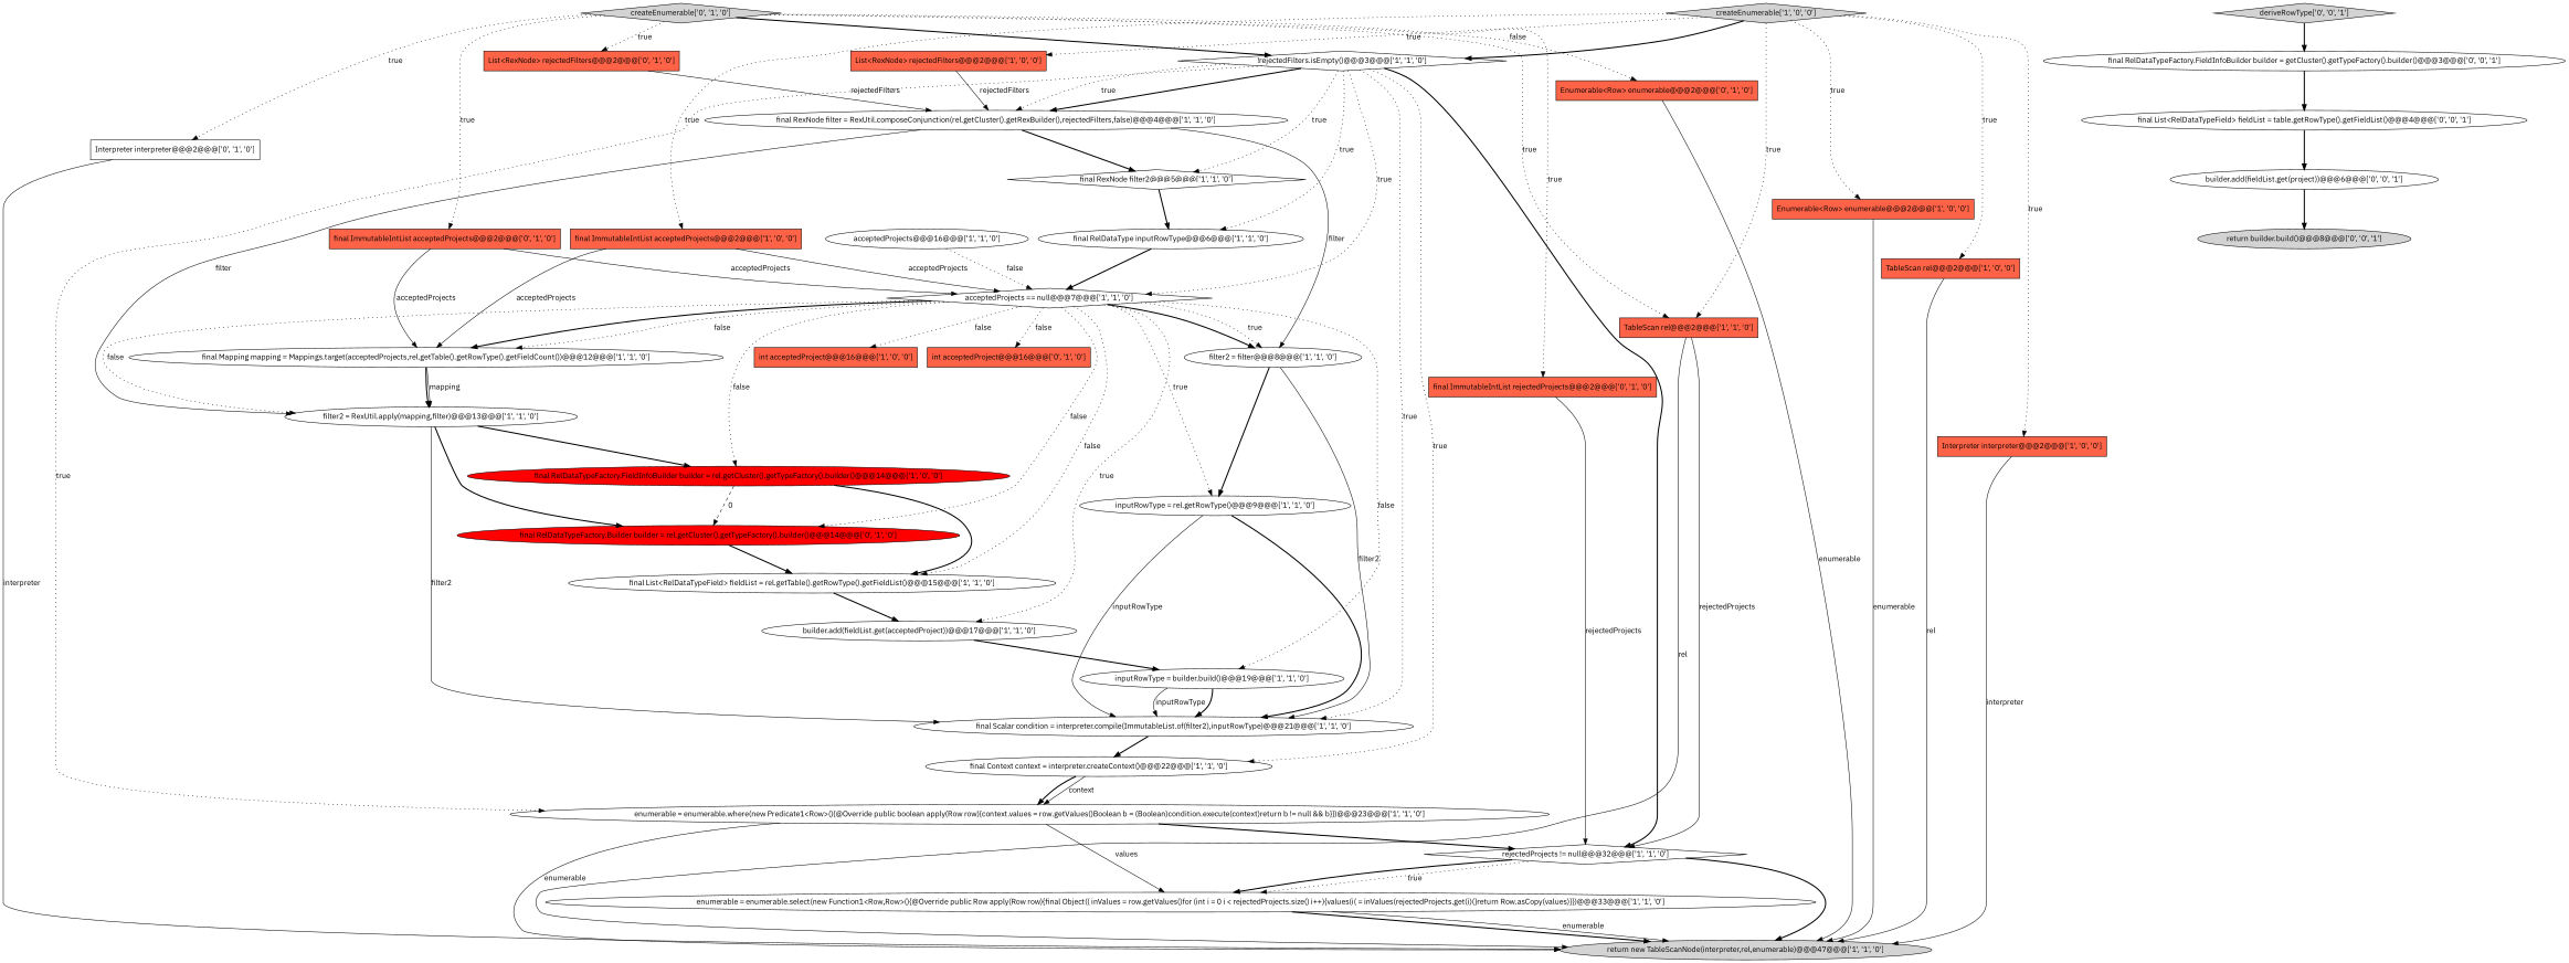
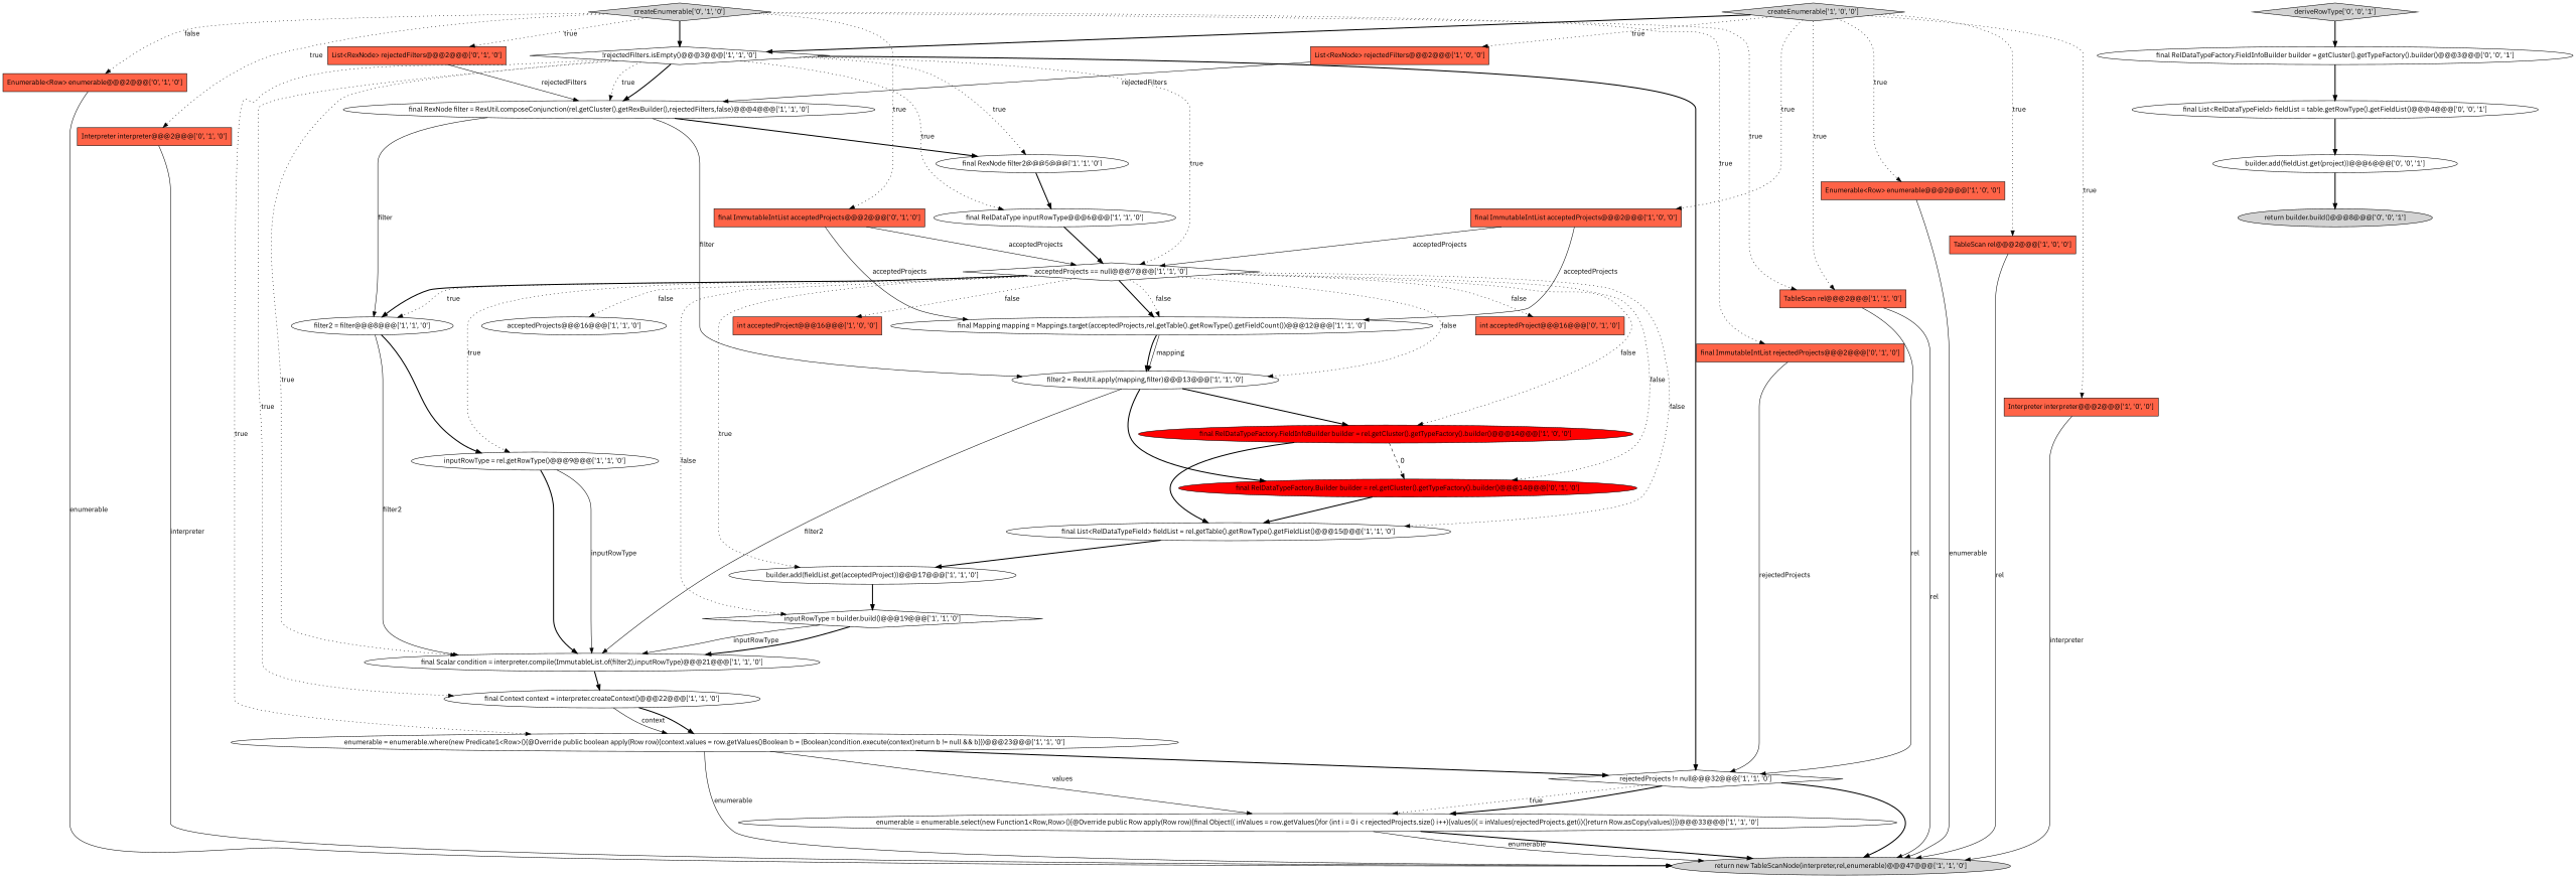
  digraph {
    fontname="IBM Plex Sans"
    node [fillcolor=white fontname="IBM Plex Sans" shape=ellipse style=filled]
    edge [fontname="IBM Plex Sans" style=dotted]
    n1 [label="inputRowType = rel.getRowType()@@@9@@@['1', '1', '0']"]
    n2 [label="final Scalar condition = interpreter.compile(ImmutableList.of(filter2),inputRowType)@@@21@@@['1', '1', '0']"]
    n3 [label="final Context context = interpreter.createContext()@@@22@@@['1', '1', '0']"]
    n4 [label="acceptedProjects@@@16@@@['1', '1', '0']"]
    n5 [fillcolor=tomato label="Enumerable<Row> enumerable@@@2@@@['0', '1', '0']" shape=box]
    n6 [fillcolor=lightgray label="return new TableScanNode(interpreter,rel,enumerable)@@@47@@@['1', '1', '0']"]
    n7 [label="final RexNode filter = RexUtil.composeConjunction(rel.getCluster().getRexBuilder(),rejectedFilters,false)@@@4@@@['1', '1', '0']"]
    n8 [label="filter2 = RexUtil.apply(mapping,filter)@@@13@@@['1', '1', '0']"]
-   n9 [label="final RexNode filter2@@@5@@@['1', '1', '0']" shape=diamond]
+   n9 [label="final RexNode filter2@@@5@@@['1', '1', '0']"]
    n10 [label="filter2 = filter@@@8@@@['1', '1', '0']"]
    n11 [fillcolor=red label="final RelDataTypeFactory.FieldInfoBuilder builder = rel.getCluster().getTypeFactory().builder()@@@14@@@['1', '0', '0']"]
    n12 [fillcolor=red label="final RelDataTypeFactory.Builder builder = rel.getCluster().getTypeFactory().builder()@@@14@@@['0', '1', '0']"]
    n13 [label="final RelDataType inputRowType@@@6@@@['1', '1', '0']"]
    n14 [label="rejectedProjects != null@@@32@@@['1', '1', '0']" shape=diamond]
    n15 [label="enumerable = enumerable.select(new Function1<Row,Row>(){@Override public Row apply(Row row){final Object(( inValues = row.getValues()for (int i = 0 i < rejectedProjects.size() i++){values(i( = inValues(rejectedProjects.get(i)(}return Row.asCopy(values)}})@@@33@@@['1', '1', '0']"]
    n16 [label="acceptedProjects == null@@@7@@@['1', '1', '0']" shape=diamond]
    n17 [fillcolor=tomato label="int acceptedProject@@@16@@@['1', '0', '0']" shape=box]
    n18 [label="final Mapping mapping = Mappings.target(acceptedProjects,rel.getTable().getRowType().getFieldCount())@@@12@@@['1', '1', '0']"]
    n19 [label="builder.add(fieldList.get(acceptedProject))@@@17@@@['1', '1', '0']"]
    n20 [label="final List<RelDataTypeField> fieldList = rel.getTable().getRowType().getFieldList()@@@15@@@['1', '1', '0']"]
    n21 [fillcolor=tomato label="int acceptedProject@@@16@@@['0', '1', '0']" shape=box]
-   n22 [label="inputRowType = builder.build()@@@19@@@['1', '1', '0']"]
+   n22 [label="inputRowType = builder.build()@@@19@@@['1', '1', '0']" shape=diamond]
    n23 [fillcolor=tomato label="Enumerable<Row> enumerable@@@2@@@['1', '0', '0']" shape=box]
    n24 [fillcolor=lightgray label="return builder.build()@@@8@@@['0', '0', '1']"]
    n25 [label="final RelDataTypeFactory.FieldInfoBuilder builder = getCluster().getTypeFactory().builder()@@@3@@@['0', '0', '1']"]
    n26 [label="final List<RelDataTypeField> fieldList = table.getRowType().getFieldList()@@@4@@@['0', '0', '1']"]
    n27 [label="builder.add(fieldList.get(project))@@@6@@@['0', '0', '1']"]
    n28 [label="enumerable = enumerable.where(new Predicate1<Row>(){@Override public boolean apply(Row row){context.values = row.getValues()Boolean b = (Boolean)condition.execute(context)return b != null && b}})@@@23@@@['1', '1', '0']"]
-   n29 [label="Interpreter interpreter@@@2@@@['0', '1', '0']" shape=box]
+   n29 [fillcolor=tomato label="Interpreter interpreter@@@2@@@['0', '1', '0']" shape=box]
    n30 [label="!rejectedFilters.isEmpty()@@@3@@@['1', '1', '0']" shape=diamond]
    n31 [fillcolor=tomato label="List<RexNode> rejectedFilters@@@2@@@['1', '0', '0']" shape=box]
    n32 [fillcolor=tomato label="TableScan rel@@@2@@@['1', '0', '0']" shape=box]
    n33 [fillcolor=lightgray label="createEnumerable['0', '1', '0']" shape=diamond]
    n34 [fillcolor=tomato label="final ImmutableIntList acceptedProjects@@@2@@@['0', '1', '0']" shape=box]
    n35 [fillcolor=tomato label="List<RexNode> rejectedFilters@@@2@@@['0', '1', '0']" shape=box]
    n36 [fillcolor=tomato label="final ImmutableIntList rejectedProjects@@@2@@@['0', '1', '0']" shape=box]
    n37 [fillcolor=tomato label="TableScan rel@@@2@@@['1', '1', '0']" shape=box]
    n38 [fillcolor=tomato label="Interpreter interpreter@@@2@@@['1', '0', '0']" shape=box]
    n39 [fillcolor=lightgray label="createEnumerable['1', '0', '0']" shape=diamond]
    n40 [fillcolor=tomato label="final ImmutableIntList acceptedProjects@@@2@@@['1', '0', '0']" shape=box]
    n41 [fillcolor=lightgray label="deriveRowType['0', '0', '1']" shape=diamond]
    n1 -> n2 [style=bold]
    n1 -> n2 [label=inputRowType style=solid]
    n2 -> n3 [style=bold]
    n3 -> n28 [label=context style=solid]
    n3 -> n28 [style=bold]
    n5 -> n6 [label=enumerable style=solid]
    n7 -> n8 [label=filter style=solid]
    n7 -> n9 [style=bold]
    n7 -> n10 [label=filter style=solid]
    n8 -> n2 [label=filter2 style=solid]
    n8 -> n11 [style=bold]
    n8 -> n12 [style=bold]
    n9 -> n13 [style=bold]
    n10 -> n1 [style=bold]
    n10 -> n2 [label=filter2 style=solid]
    n11 -> n12 [label=0 style=dashed]
    n11 -> n20 [style=bold]
    n12 -> n20 [style=bold]
    n13 -> n16 [style=bold]
    n14 -> n6 [style=bold]
    n14 -> n15 [label=true]
    n14 -> n15 [style=bold]
    n15 -> n6 [style=bold]
    n15 -> n6 [label=enumerable style=solid]
    n16 -> n1 [label=true]
-   n4 -> n16 [label=false]
+   n16 -> n4 [label=false]
    n16 -> n8 [label=false]
    n16 -> n10 [style=bold]
    n16 -> n10 [label=true]
    n16 -> n11 [label=false]
    n16 -> n12 [label=false]
    n16 -> n17 [label=false]
    n16 -> n18 [style=bold]
    n16 -> n18 [label=false]
    n16 -> n19 [label=true]
    n16 -> n20 [label=false]
    n16 -> n21 [label=false]
    n16 -> n22 [label=false]
    n18 -> n8 [style=bold]
    n18 -> n8 [label=mapping style=solid]
    n19 -> n22 [style=bold]
    n20 -> n19 [style=bold]
    n22 -> n2 [style=bold]
    n22 -> n2 [label=inputRowType style=solid]
    n23 -> n6 [label=enumerable style=solid]
    n25 -> n26 [style=bold]
    n26 -> n27 [style=bold]
    n27 -> n24 [style=bold]
    n28 -> n6 [label=enumerable style=solid]
    n28 -> n14 [style=bold]
    n28 -> n15 [label=values style=solid]
    n29 -> n6 [label=interpreter style=solid]
    n30 -> n2 [label=true]
    n30 -> n3 [label=true]
    n30 -> n7 [style=bold]
    n30 -> n7 [label=true]
    n30 -> n9 [label=true]
    n30 -> n13 [label=true]
    n30 -> n14 [style=bold]
    n30 -> n16 [label=true]
    n30 -> n28 [label=true]
    n31 -> n7 [label=rejectedFilters style=solid]
    n32 -> n6 [label=rel style=solid]
    n33 -> n5 [label=false]
    n33 -> n29 [label=true]
    n33 -> n30 [style=bold]
    n33 -> n34 [label=true]
    n33 -> n35 [label=true]
    n33 -> n36 [label=true]
    n33 -> n37 [label=true]
    n34 -> n16 [label=acceptedProjects style=solid]
    n34 -> n18 [label=acceptedProjects style=solid]
    n35 -> n7 [label=rejectedFilters style=solid]
    n36 -> n14 [label=rejectedProjects style=solid]
    n37 -> n6 [label=rel style=solid]
-   n37 -> n14 [label=rejectedProjects style=solid]
+   n37 -> n14 [label=rel style=solid]
    n38 -> n6 [label=interpreter style=solid]
    n39 -> n23 [label=true]
    n39 -> n30 [style=bold]
    n39 -> n31 [label=true]
    n39 -> n32 [label=true]
    n39 -> n37 [label=true]
    n39 -> n38 [label=true]
    n39 -> n40 [label=true]
    n40 -> n16 [label=acceptedProjects style=solid]
    n40 -> n18 [label=acceptedProjects style=solid]
    n41 -> n25 [style=bold]
  }
